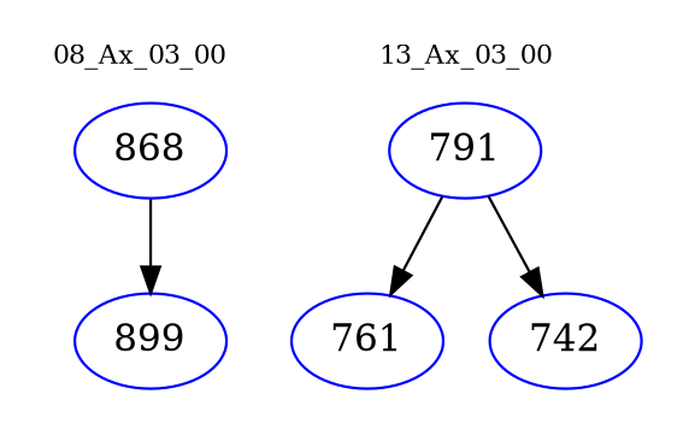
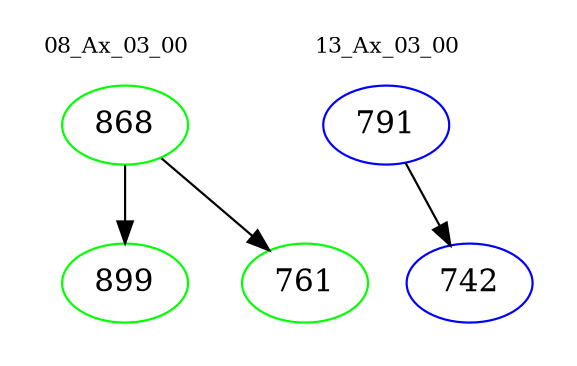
  digraph {
    node [color=blue]
    edge [color=black]
-   n1 [label=868]
-   n2 [label=899]
+   n1 [color=green label=868]
+   n2 [color=green label=899]
    n3 [label=791]
    n4 [label=742]
-   n5 [label=761]
+   n5 [color=green label=761]
    subgraph cluster_1 {
      color=white
      fontsize=10
      label="08_Ax_03_00"
      n1
      n2
    }
    subgraph cluster_2 {
      color=white
      fontsize=10
      label="13_Ax_03_00"
      n3
      n4
      n5
    }
    n1 -> n2
    n3 -> n4
-   n3 -> n5
+   n1 -> n5
  }
